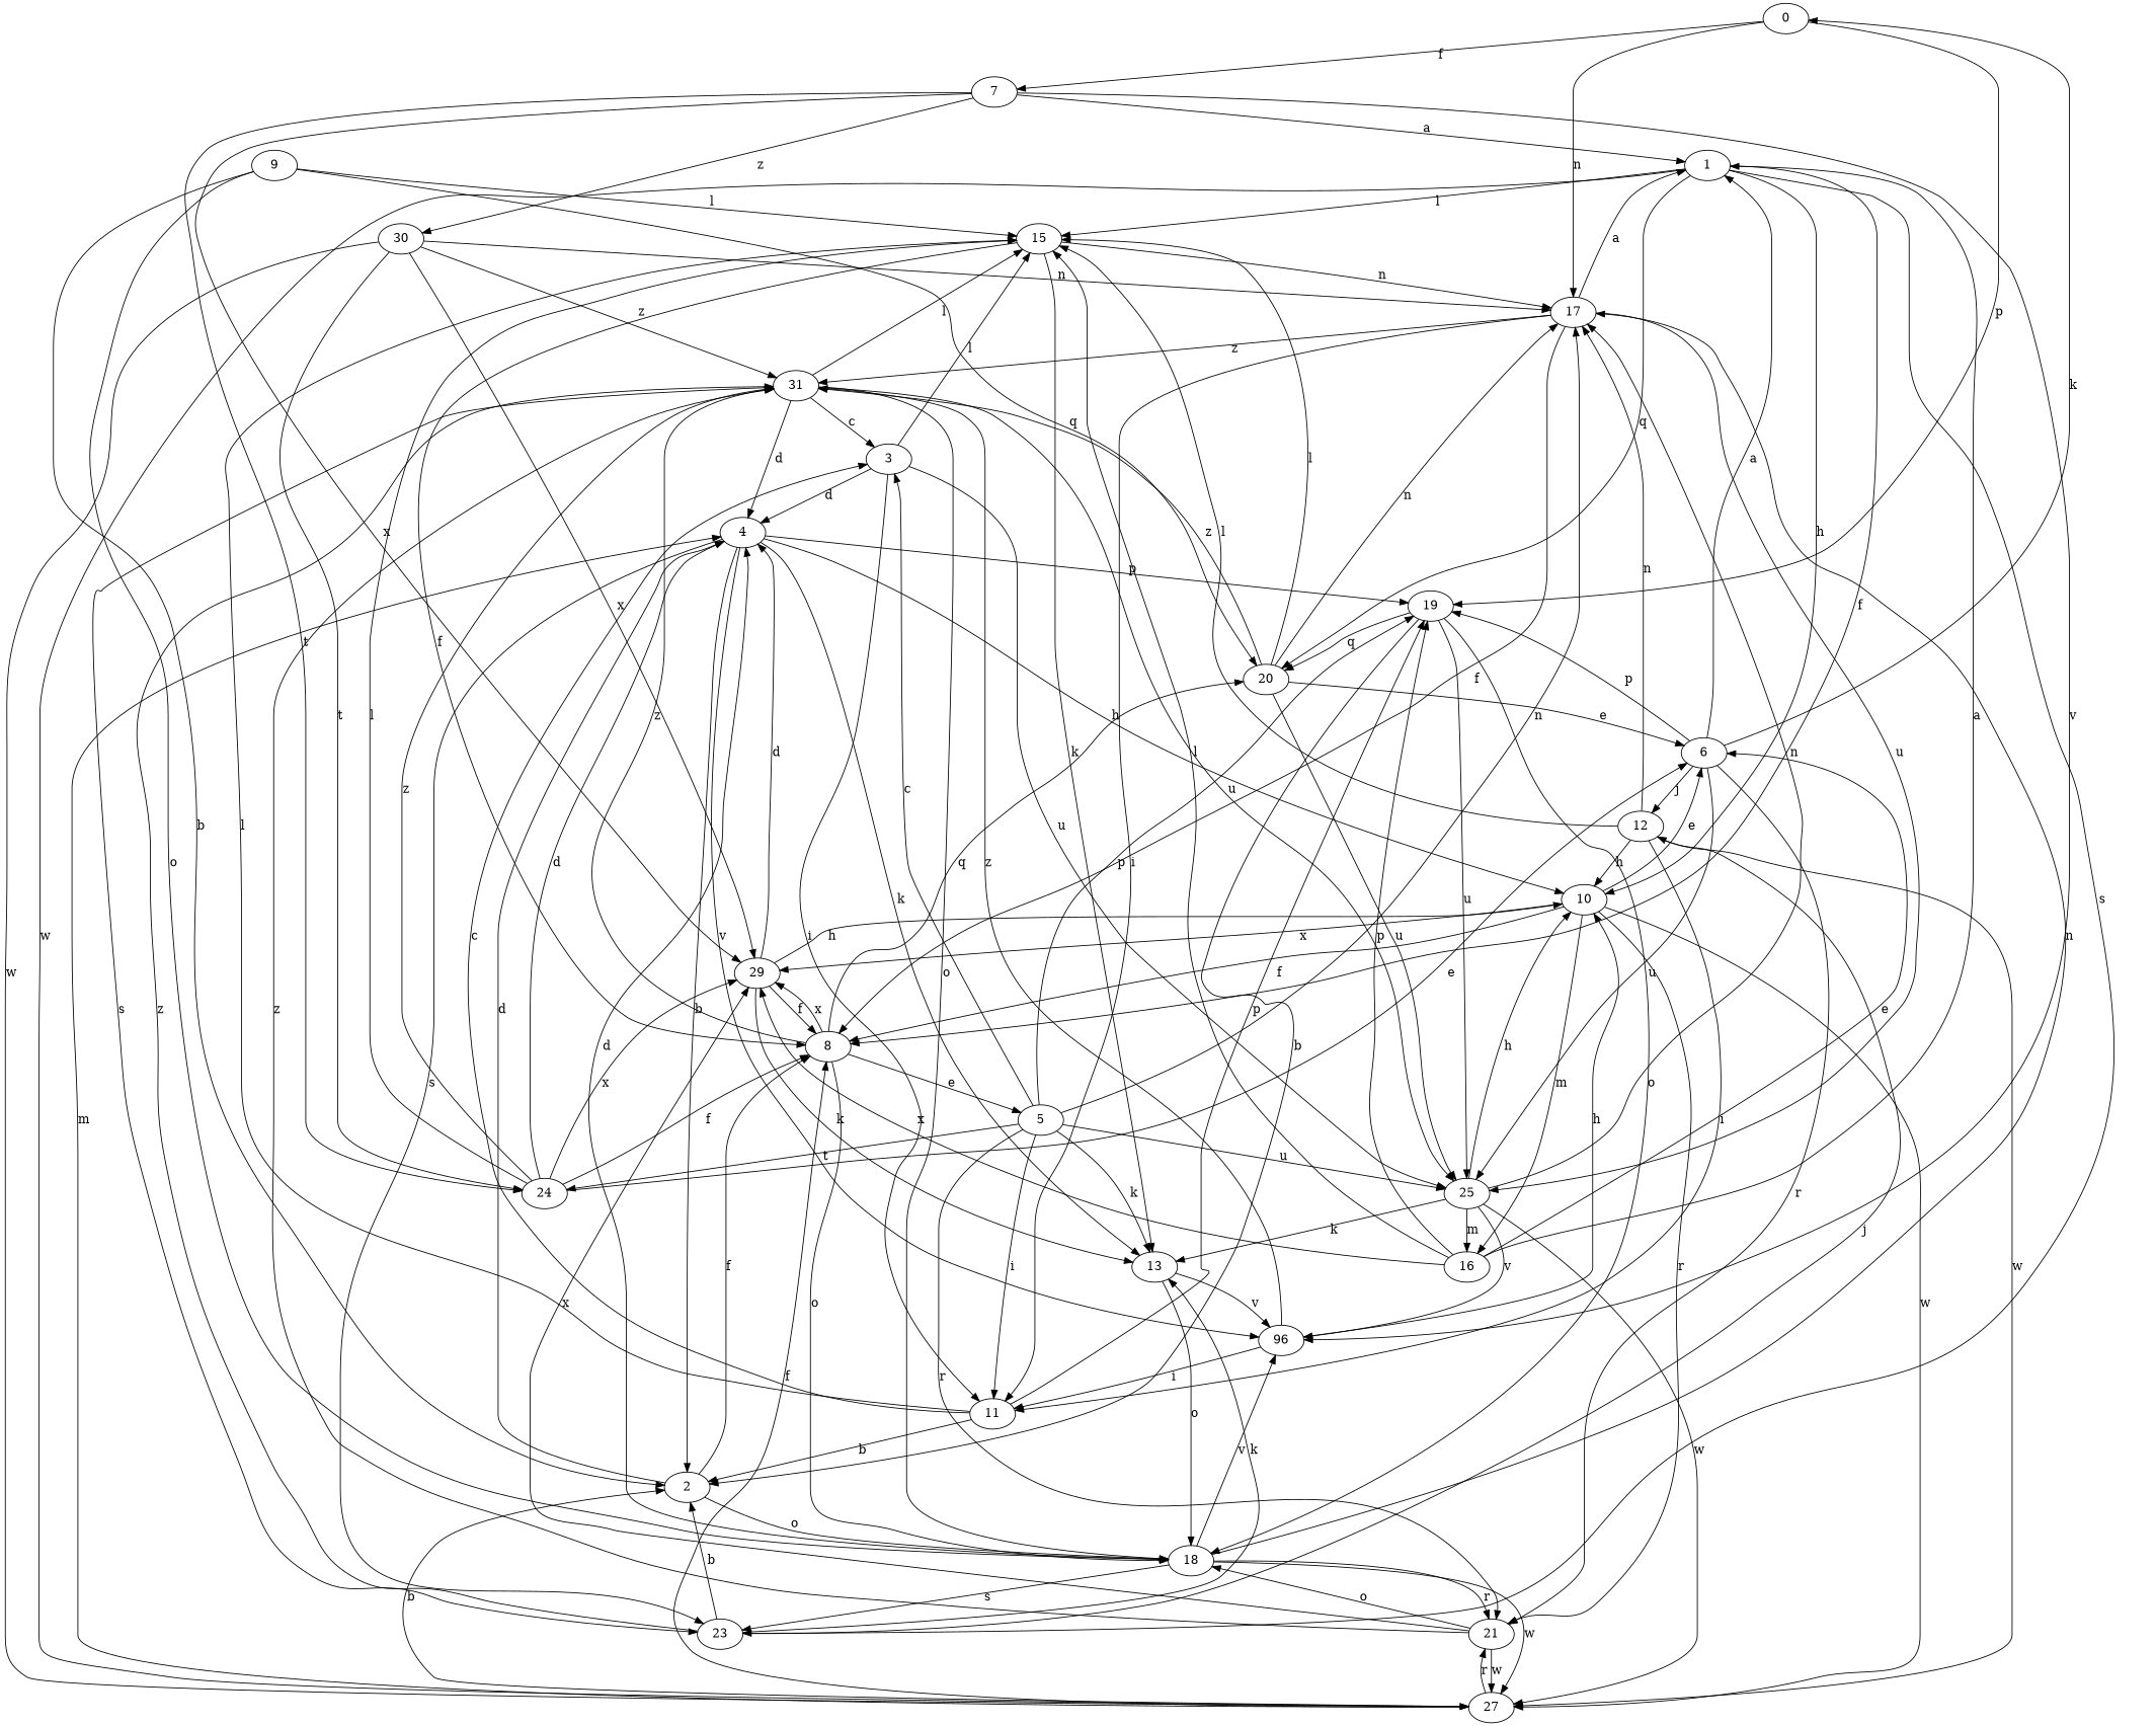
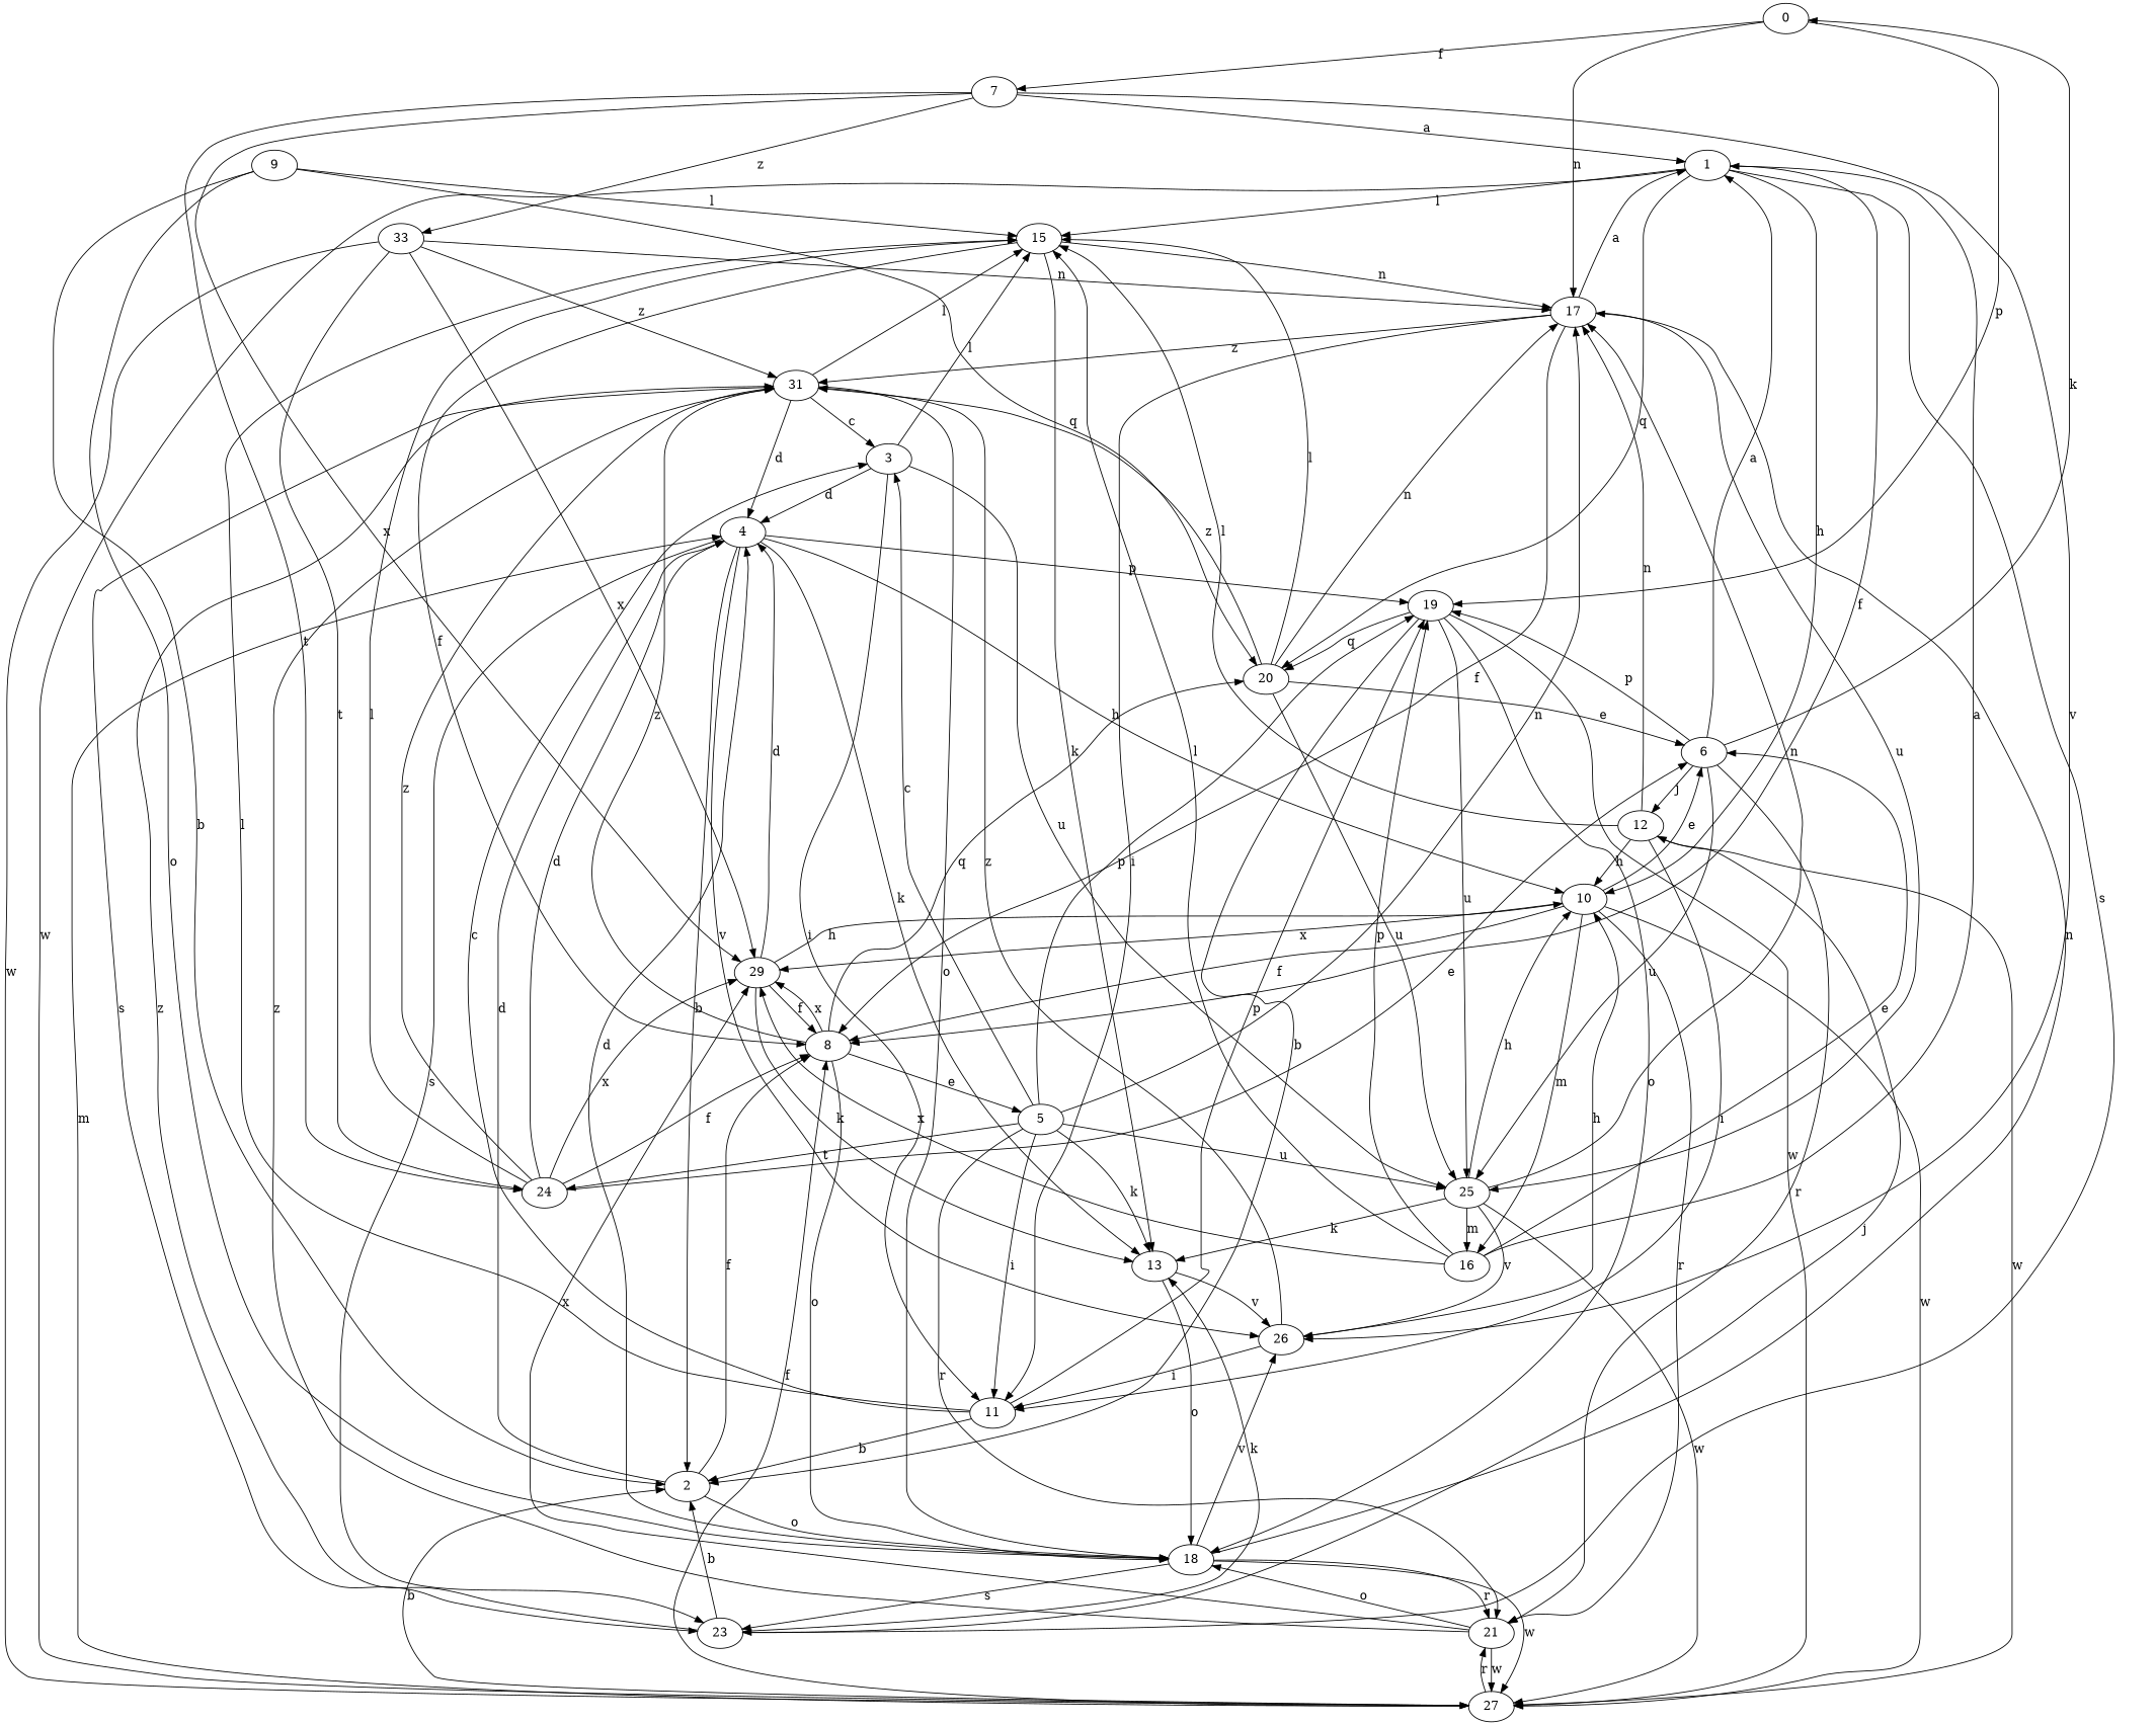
  strict digraph {
    0
    7
    17
    19
    1
-   26 [label=96]
+   26
    24
    29
-   30
+   30 [label=33]
    9
    15
    20
    2
    18
    8
    11
    25
    31
    27
    10
    23
    5
    21
    6
    16
    13
    12
    4
    3
    0 -> 7 [label=f]
    0 -> 17 [label=n]
    0 -> 19 [label=p]
    7 -> 1 [label=a]
    7 -> 26 [label=v]
    7 -> 24 [label=t]
    7 -> 29 [label=x]
    7 -> 30 [label=z]
    17 -> 1 [label=a]
    17 -> 8 [label=f]
    17 -> 11 [label=i]
    17 -> 25 [label=u]
    17 -> 31 [label=z]
    19 -> 20 [label=q]
    19 -> 2 [label=b]
    19 -> 18 [label=o]
    19 -> 25 [label=u]
+   19 -> 27 [label=w]
    1 -> 15 [label=l]
    1 -> 20 [label=q]
    1 -> 8 [label=f]
    1 -> 27 [label=w]
    1 -> 10 [label=h]
    1 -> 23 [label=s]
    26 -> 11 [label=i]
    26 -> 31 [label=z]
    26 -> 10 [label=h]
    24 -> 29 [label=x]
    24 -> 15 [label=l]
    24 -> 8 [label=f]
    24 -> 31 [label=z]
    24 -> 6 [label=e]
    24 -> 4 [label=d]
    29 -> 8 [label=f]
    29 -> 10 [label=h]
    29 -> 13 [label=k]
    29 -> 4 [label=d]
    30 -> 17 [label=n]
    30 -> 24 [label=t]
    30 -> 29 [label=x]
    30 -> 31 [label=z]
    30 -> 27 [label=w]
    9 -> 15 [label=l]
    9 -> 20 [label=q]
    9 -> 2 [label=b]
    9 -> 18 [label=o]
    15 -> 17 [label=n]
    15 -> 8 [label=f]
    15 -> 13 [label=k]
    20 -> 17 [label=n]
    20 -> 15 [label=l]
    20 -> 25 [label=u]
    20 -> 31 [label=z]
    20 -> 6 [label=e]
    2 -> 18 [label=o]
    2 -> 8 [label=f]
    2 -> 4 [label=d]
    18 -> 17 [label=n]
    18 -> 26 [label=v]
    18 -> 27 [label=w]
    18 -> 23 [label=s]
    18 -> 21 [label=r]
    18 -> 4 [label=d]
    8 -> 29 [label=x]
    8 -> 20 [label=q]
    8 -> 18 [label=o]
    8 -> 31 [label=z]
    8 -> 5 [label=e]
    11 -> 19 [label=p]
    11 -> 15 [label=l]
    11 -> 2 [label=b]
    11 -> 3 [label=c]
    25 -> 17 [label=n]
    25 -> 26 [label=v]
    25 -> 27 [label=w]
    25 -> 10 [label=h]
    25 -> 16 [label=m]
    25 -> 13 [label=k]
    31 -> 15 [label=l]
    31 -> 18 [label=o]
-   31 -> 25 [label=u]
    31 -> 23 [label=s]
    31 -> 4 [label=d]
    31 -> 3 [label=c]
    27 -> 2 [label=b]
    27 -> 8 [label=f]
    27 -> 21 [label=r]
    27 -> 4 [label=m]
    10 -> 29 [label=x]
    10 -> 8 [label=f]
    10 -> 27 [label=w]
    10 -> 21 [label=r]
    10 -> 6 [label=e]
    10 -> 16 [label=m]
    23 -> 2 [label=b]
    23 -> 31 [label=z]
    23 -> 13 [label=k]
    23 -> 12 [label=j]
    5 -> 17 [label=n]
    5 -> 19 [label=p]
    5 -> 24 [label=t]
    5 -> 11 [label=i]
    5 -> 25 [label=u]
    5 -> 21 [label=r]
    5 -> 13 [label=k]
    5 -> 3 [label=c]
    21 -> 29 [label=x]
    21 -> 18 [label=o]
    21 -> 31 [label=z]
    21 -> 27 [label=w]
    6 -> 0 [label=k]
    6 -> 19 [label=p]
    6 -> 1 [label=a]
    6 -> 25 [label=u]
    6 -> 21 [label=r]
    6 -> 12 [label=j]
    16 -> 19 [label=p]
    16 -> 1 [label=a]
    16 -> 29 [label=x]
    16 -> 15 [label=l]
    16 -> 6 [label=e]
    13 -> 26 [label=v]
    13 -> 18 [label=o]
    12 -> 17 [label=n]
    12 -> 15 [label=l]
    12 -> 11 [label=i]
    12 -> 27 [label=w]
    12 -> 10 [label=h]
    4 -> 19 [label=p]
    4 -> 26 [label=v]
    4 -> 2 [label=b]
    4 -> 10 [label=h]
    4 -> 23 [label=s]
    4 -> 13 [label=k]
    3 -> 15 [label=l]
    3 -> 11 [label=i]
    3 -> 25 [label=u]
    3 -> 4 [label=d]
  }
